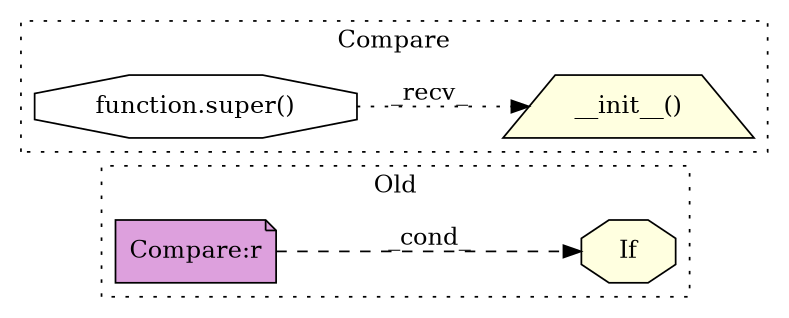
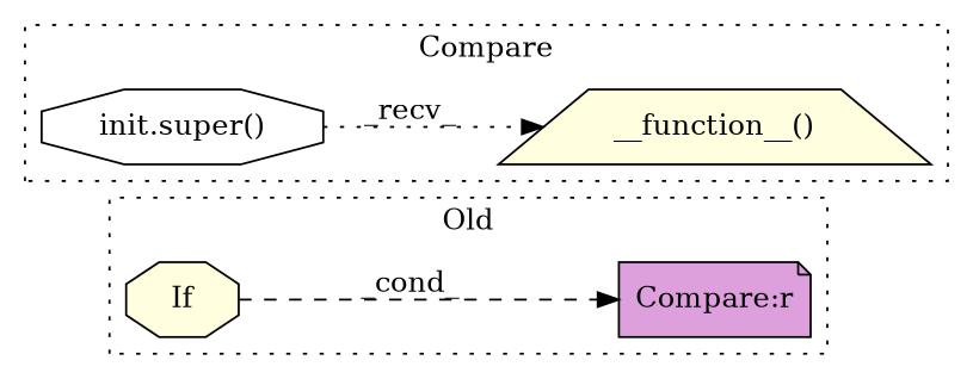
  digraph {
    rankdir=LR
    node [a=75 fillcolor=lightyellow l=18 s=1428 shape=octagon style=filled]
    n1 [a=96 l="3,14" label=If s="3026,3047"]
    n2 [a=40 fillcolor=plum label="Compare:r" s=3029 shape=note]
-   n3 [label="__init__()" shape=trapezium]
-   n4 [fillcolor=white l=7 label="function.super()"]
+   n3 [label="__function__()" shape=trapezium]
+   n4 [fillcolor=white l=7 label="init.super()"]
    subgraph cluster_1 {
      label=Old
      style=dotted
      n1
      n2
    }
    subgraph cluster_2 {
      label=Compare
      style=dotted
      n3
      n4
    }
-   n2 -> n1 [label=_cond_ style=dashed]
+   n1 -> n2 [label=_cond_ style=dashed]
    n4 -> n3 [label=_recv_ style=dotted]
  }
